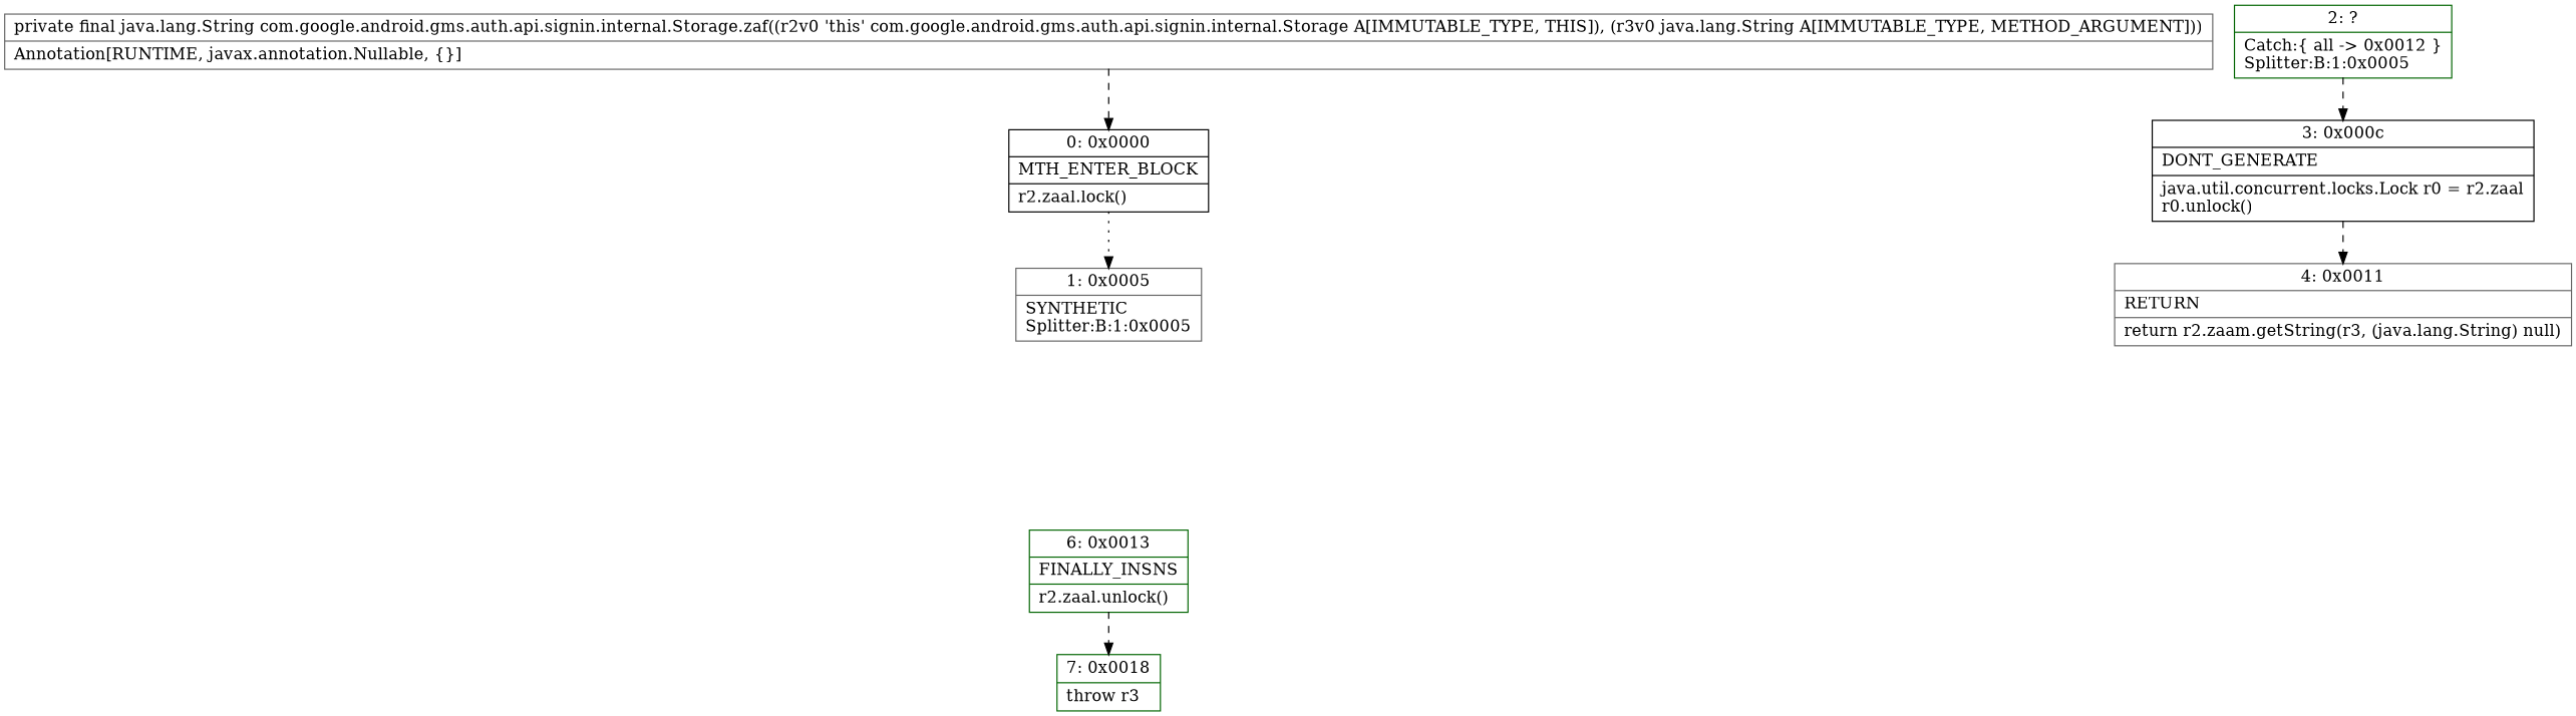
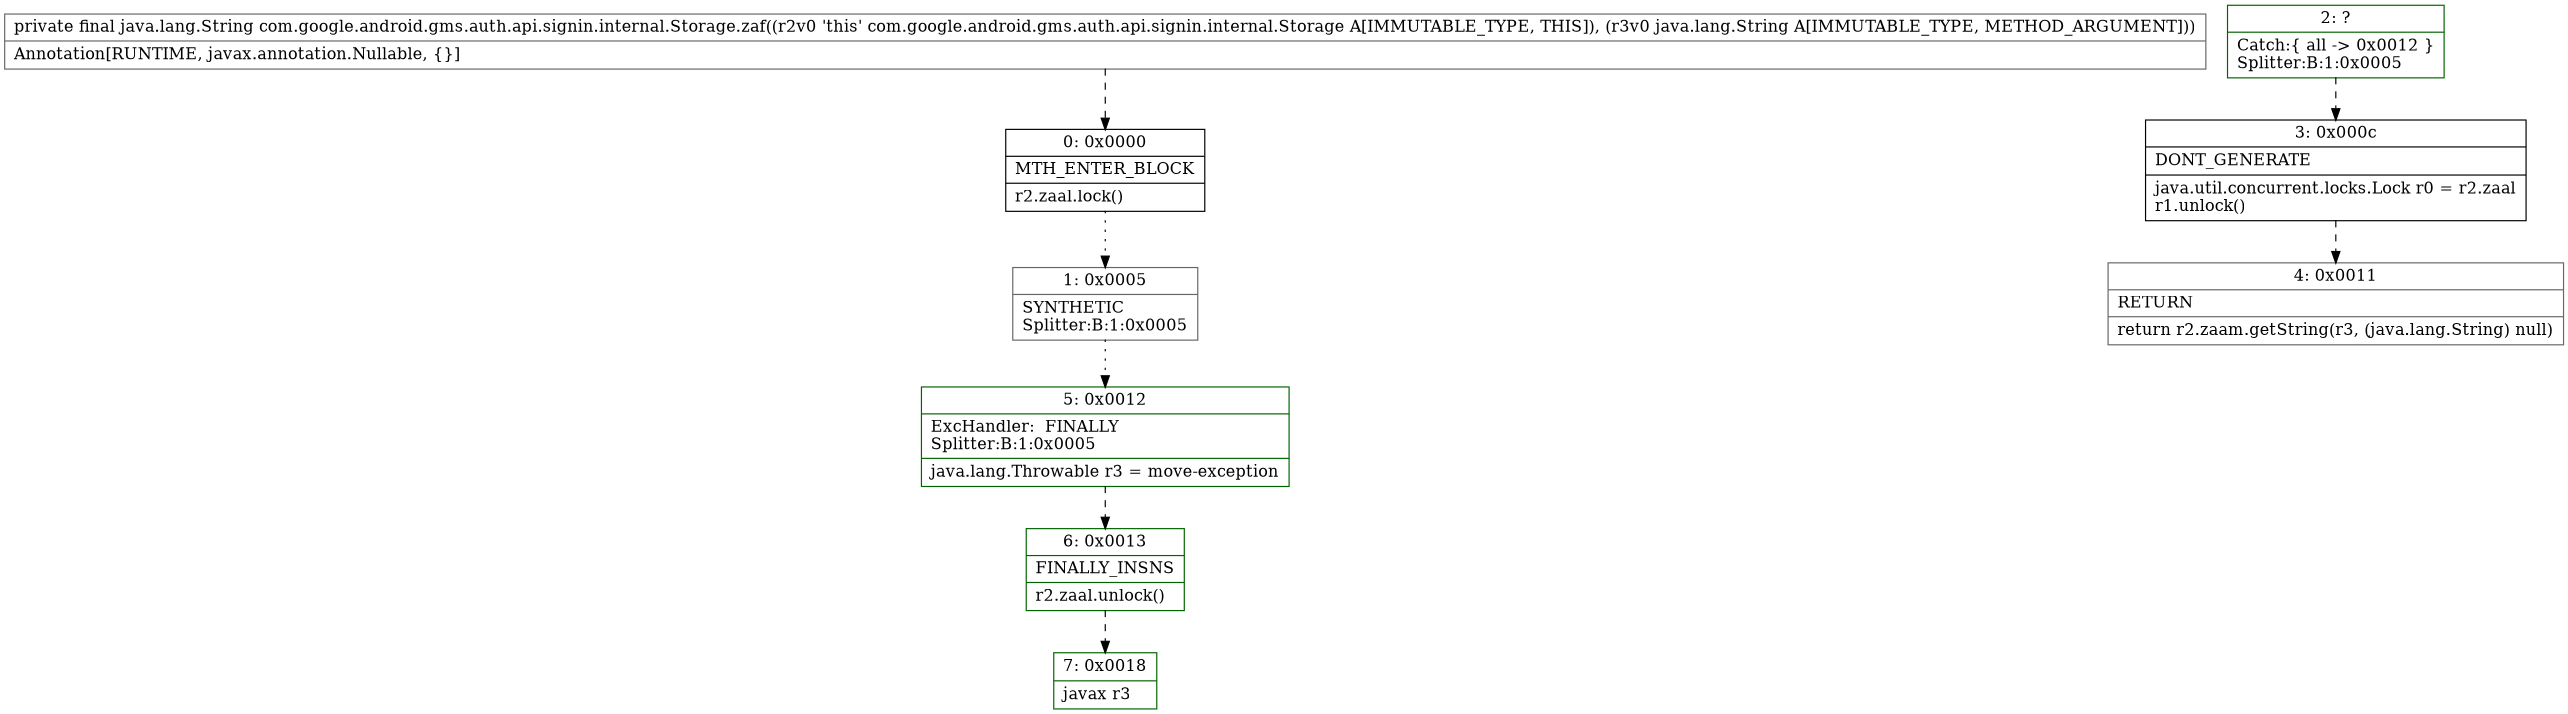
  digraph {
    node [color=darkgreen shape=record]
    edge [style=dashed]
    n1 [color=black label="{0\:\ 0x0000|MTH_ENTER_BLOCK\l|r2.zaal.lock()\l}"]
    n2 [color=gray40 label="{1\:\ 0x0005|SYNTHETIC\lSplitter:B:1:0x0005\l}"]
+   n3 [label="{5\:\ 0x0012|ExcHandler:  FINALLY\lSplitter:B:1:0x0005\l|java.lang.Throwable r3 = move\-exception\l}"]
    n4 [label="{2\:\ ?|Catch:\{ all \-\> 0x0012 \}\lSplitter:B:1:0x0005\l}"]
-   n5 [color=black label="{3\:\ 0x000c|DONT_GENERATE\l|java.util.concurrent.locks.Lock r0 = r2.zaal\lr0.unlock()\l}"]
+   n5 [color=black label="{3\:\ 0x000c|DONT_GENERATE\l|java.util.concurrent.locks.Lock r0 = r2.zaal\lr1.unlock()\l}"]
    n6 [label="{6\:\ 0x0013|FINALLY_INSNS\l|r2.zaal.unlock()\l}"]
    n7 [color=gray40 label="{4\:\ 0x0011|RETURN\l|return r2.zaam.getString(r3, (java.lang.String) null)\l}"]
-   n8 [label="{7\:\ 0x0018|throw r3\l}"]
+   n8 [label="{7\:\ 0x0018|javax r3\l}"]
    n9 [color=gray40 label="{private final java.lang.String com.google.android.gms.auth.api.signin.internal.Storage.zaf((r2v0 'this' com.google.android.gms.auth.api.signin.internal.Storage A[IMMUTABLE_TYPE, THIS]), (r3v0 java.lang.String A[IMMUTABLE_TYPE, METHOD_ARGUMENT]))  | Annotation[RUNTIME, javax.annotation.Nullable, \{\}]\l}"]
    n1 -> n2 [style=dotted]
+   n2 -> n3 [style=dotted]
+   n3 -> n6
    n4 -> n5
    n5 -> n7
    n6 -> n8
    n9 -> n1
  }
